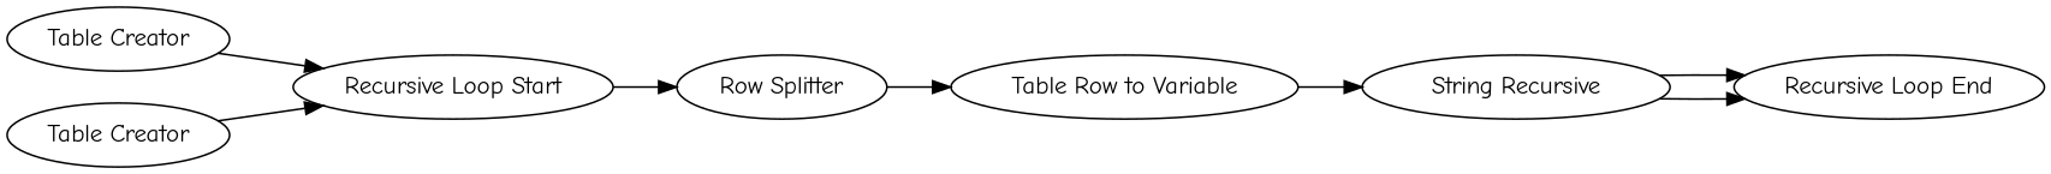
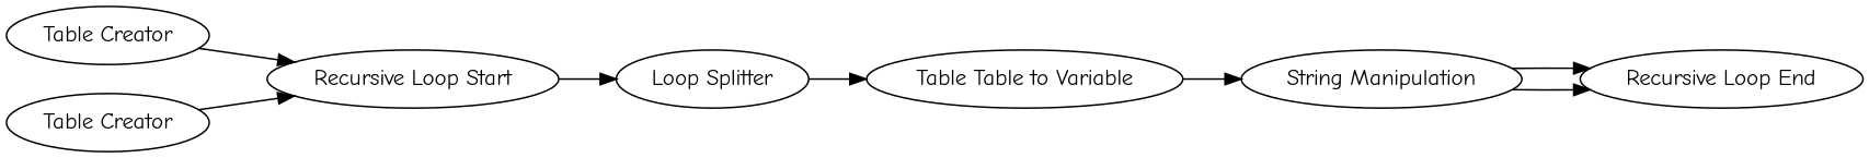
  digraph {
    fontname="Comic Neue"
    rankdir=LR
    node [fontname="Comic Neue"]
    edge [fontname="Comic Neue"]
    n1 [label="Table Creator"]
    n2 [label="Recursive Loop Start"]
-   n3 [label="Row Splitter"]
+   n3 [label="Loop Splitter"]
    n4 [label="Table Creator"]
-   n5 [label="String Recursive"]
+   n5 [label="String Manipulation"]
    n6 [label="Recursive Loop End"]
-   n7 [label="Table Row to Variable"]
+   n7 [label="Table Table to Variable"]
    n1 -> n2
    n2 -> n3
    n3 -> n7
    n4 -> n2
    n5 -> n6
    n5 -> n6
    n7 -> n5
  }
